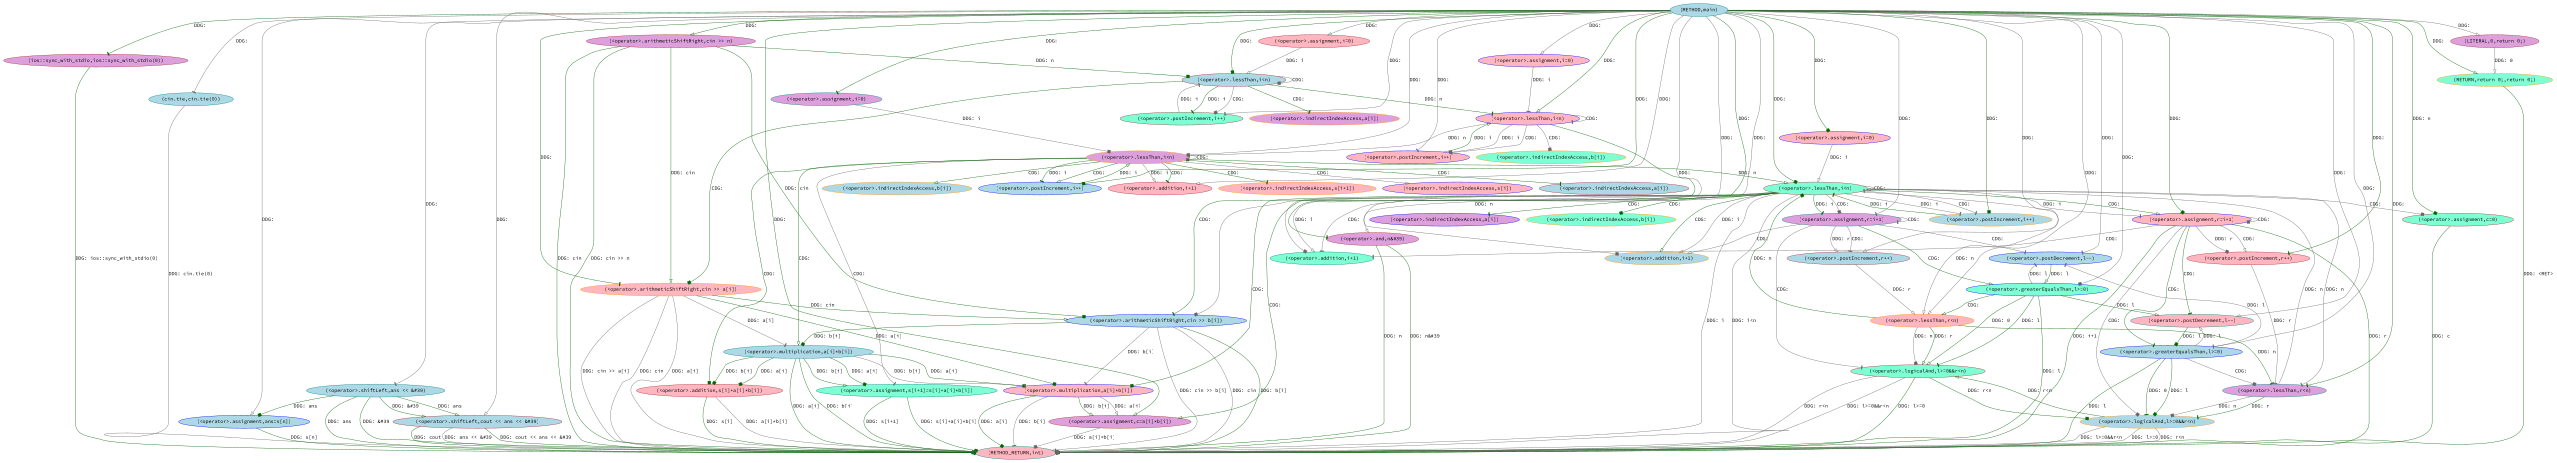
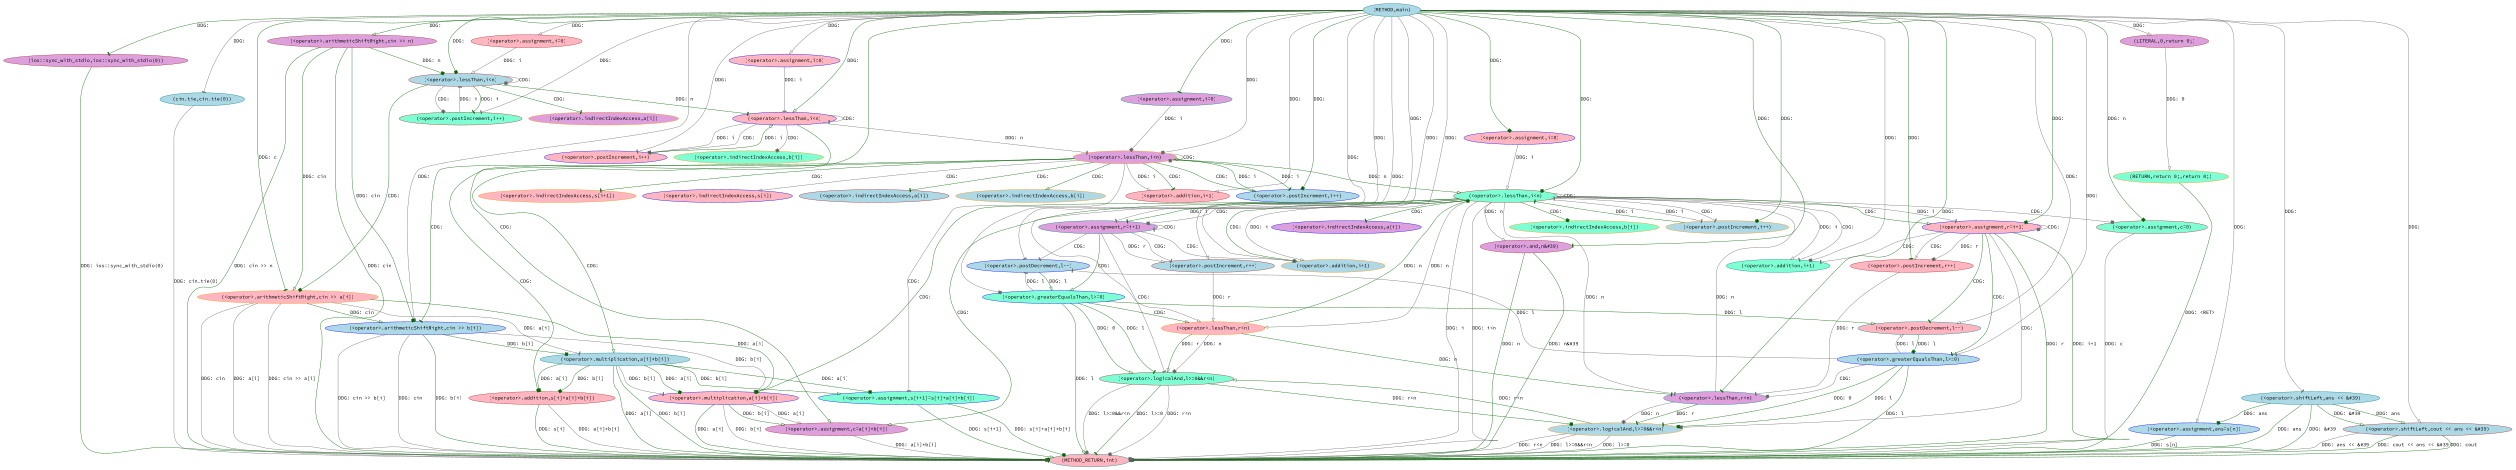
  digraph {
    fontname="Source Code Pro"
    node [color=brown fillcolor=lightblue fontname="Source Code Pro" style=filled]
    edge [arrowhead=tee color=darkgreen fontname="Source Code Pro"]
    n1 [color=teal label="(METHOD,main)"]
    n2 [fillcolor=plum label="(ios::sync_with_stdio,ios::sync_with_stdio(0))"]
    n3 [color=teal label="(cin.tie,cin.tie(0))"]
    n4 [fillcolor=plum label="(<operator>.arithmeticShiftRight,cin >> n)"]
    n5 [color=blue label="(<operator>.assignment,ans=s[n])"]
    n6 [label="(<operator>.shiftLeft,cout << ans << &#39)"]
    n7 [fillcolor=plum label="(<operator>.and,n&#39)"]
    n8 [color=darkorange fillcolor=aquamarine label="(RETURN,return 0;,return 0;)"]
    n9 [fillcolor=lightpink label="(<operator>.assignment,i=0)"]
    n10 [label="(<operator>.lessThan,i<n)"]
    n11 [fillcolor=aquamarine label="(<operator>.postIncrement,i++)"]
    n12 [color=darkorange fillcolor=lightpink label="(<operator>.arithmeticShiftRight,cin >> a[i])"]
    n13 [color=blue fillcolor=lightpink label="(<operator>.assignment,i=0)"]
    n14 [color=blue fillcolor=lightpink label="(<operator>.lessThan,i<n)"]
    n15 [color=blue fillcolor=lightpink label="(<operator>.postIncrement,i++)"]
    n16 [color=blue label="(<operator>.arithmeticShiftRight,cin >> b[i])"]
    n17 [color=teal fillcolor=plum label="(<operator>.assignment,i=0)"]
    n18 [color=darkorange fillcolor=plum label="(<operator>.lessThan,i<n)"]
    n19 [color=blue label="(<operator>.postIncrement,i++)"]
    n20 [color=blue fillcolor=lightpink label="(<operator>.assignment,i=0)"]
    n21 [fillcolor=aquamarine label="(<operator>.lessThan,i<n)"]
    n22 [color=darkorange label="(<operator>.postIncrement,i++)"]
    n23 [fillcolor=plum label="(LITERAL,0,return 0;)"]
    n24 [fillcolor=plum label="(<operator>.assignment,c=a[i]*b[i])"]
    n25 [fillcolor=aquamarine label="(<operator>.assignment,c=0)"]
    n26 [color=teal label="(<operator>.shiftLeft,ans << &#39)"]
    n27 [color=teal fillcolor=plum label="(<operator>.assignment,r=i+1)"]
    n28 [color=blue fillcolor=lightpink label="(<operator>.assignment,r=i+1)"]
    n29 [fillcolor=lightpink label="(<operator>.addition,i+1)"]
    n30 [color=blue label="(<operator>.postDecrement,l--)"]
    n31 [label="(<operator>.postIncrement,r++)"]
    n32 [color=teal fillcolor=lightpink label="(<operator>.postDecrement,l--)"]
    n33 [fillcolor=lightpink label="(<operator>.postIncrement,r++)"]
    n34 [color=darkorange label="(<operator>.addition,i+1)"]
    n35 [color=blue fillcolor=aquamarine label="(<operator>.greaterEqualsThan,l>=0)"]
    n36 [color=darkorange fillcolor=lightpink label="(<operator>.lessThan,r<n)"]
    n37 [color=teal fillcolor=aquamarine label="(<operator>.addition,i+1)"]
    n38 [color=blue label="(<operator>.greaterEqualsThan,l>=0)"]
    n39 [color=teal fillcolor=plum label="(<operator>.lessThan,r<n)"]
    n40 [color=teal fillcolor=lightpink label="(METHOD_RETURN,int)"]
    n41 [color=darkorange fillcolor=plum label="(<operator>.indirectIndexAccess,a[i])"]
    n42 [color=teal label="(<operator>.multiplication,a[i]*b[i])"]
    n43 [color=blue fillcolor=lightpink label="(<operator>.multiplication,a[i]*b[i])"]
    n44 [color=darkorange fillcolor=aquamarine label="(<operator>.indirectIndexAccess,b[i])"]
-   n45 [color=teal fillcolor=aquamarine label="(<operator>.assignment,s[i+1]=s[i]+a[i]*b[i])"]
+   n45 [color=blue fillcolor=aquamarine label="(<operator>.assignment,s[i+1]=s[i]+a[i]*b[i])"]
    n46 [fillcolor=lightpink label="(<operator>.addition,s[i]+a[i]*b[i])"]
    n47 [color=darkorange fillcolor=lightpink label="(<operator>.indirectIndexAccess,s[i+1])"]
    n48 [color=blue fillcolor=lightpink label="(<operator>.indirectIndexAccess,s[i])"]
    n49 [label="(<operator>.indirectIndexAccess,a[i])"]
    n50 [color=darkorange label="(<operator>.indirectIndexAccess,b[i])"]
    n51 [color=blue fillcolor=plum label="(<operator>.indirectIndexAccess,a[i])"]
    n52 [color=darkorange fillcolor=aquamarine label="(<operator>.indirectIndexAccess,b[i])"]
    n53 [fillcolor=aquamarine label="(<operator>.logicalAnd,l>=0&&r<n)"]
    n54 [color=darkorange label="(<operator>.logicalAnd,l>=0&&r<n)"]
    n1 -> n2 [label="DDG: "]
    n1 -> n3 [color=gray40 label="DDG: "]
    n1 -> n4 [arrowhead=onormal label="DDG: "]
    n1 -> n5 [arrowhead=onormal color=gray40 label="DDG: "]
    n1 -> n6 [arrowhead=onormal color=gray40 label="DDG: "]
    n1 -> n7 [label="DDG: "]
-   n1 -> n8 [arrowhead=onormal label="DDG: "]
    n1 -> n9 [arrowhead=onormal color=gray40 label="DDG: "]
    n1 -> n10 [arrowhead=box label="DDG: "]
    n1 -> n11 [color=gray40 label="DDG: "]
-   n1 -> n12 [label="DDG: "]
+   n1 -> n12 [label="DDG: c"]
    n1 -> n13 [arrowhead=onormal color=gray40 label="DDG: "]
    n1 -> n14 [arrowhead=onormal label="DDG: "]
    n1 -> n15 [color=gray40 label="DDG: "]
    n1 -> n16 [arrowhead=box color=gray40 label="DDG: "]
    n1 -> n17 [label="DDG: "]
    n1 -> n18 [arrowhead=box color=gray40 label="DDG: "]
    n1 -> n19 [arrowhead=box label="DDG: "]
    n1 -> n20 [arrowhead=box label="DDG: "]
    n1 -> n21 [arrowhead=box label="DDG: "]
    n1 -> n22 [arrowhead=box label="DDG: "]
    n1 -> n23 [arrowhead=onormal color=gray40 label="DDG: "]
-   n1 -> n24 [arrowhead=onormal label="DDG: "]
+   n1 -> n24 [arrowhead=onormal label="CDG: "]
    n1 -> n25 [arrowhead=box label="DDG: n"]
    n1 -> n26 [color=gray40 label="DDG: "]
    n1 -> n27 [color=gray40 label="DDG: "]
    n1 -> n28 [arrowhead=box label="DDG: "]
    n1 -> n29 [arrowhead=onormal color=gray40 label="DDG: "]
    n1 -> n30 [color=gray40 label="DDG: "]
    n1 -> n31 [arrowhead=onormal color=gray40 label="DDG: "]
    n1 -> n32 [arrowhead=onormal color=gray40 label="DDG: "]
    n1 -> n33 [label="DDG: "]
    n1 -> n34 [arrowhead=box color=gray40 label="DDG: "]
    n1 -> n35 [arrowhead=box color=gray40 label="DDG: "]
    n1 -> n36 [arrowhead=onormal color=gray40 label="DDG: "]
    n1 -> n37 [arrowhead=box color=gray40 label="DDG: "]
    n1 -> n38 [color=gray40 label="DDG: "]
    n1 -> n39 [label="DDG: "]
    n2 -> n40 [label="DDG: ios::sync_with_stdio(0)"]
    n3 -> n40 [arrowhead=onormal color=gray40 label="DDG: cin.tie(0)"]
    n4 -> n10 [arrowhead=box label="DDG: n"]
    n4 -> n12 [arrowhead=onormal label="DDG: cin"]
    n4 -> n16 [arrowhead=box label="DDG: cin"]
    n4 -> n40 [label="DDG: cin"]
    n4 -> n40 [arrowhead=onormal label="DDG: cin >> n"]
    n5 -> n40 [arrowhead=box label="DDG: s[n]"]
    n6 -> n40 [arrowhead=box color=gray40 label="DDG: ans << &#39"]
    n6 -> n40 [label="DDG: cout << ans << &#39"]
    n6 -> n40 [label="DDG: cout"]
    n7 -> n40 [label="DDG: n"]
    n7 -> n40 [label="DDG: n&#39"]
    n8 -> n40 [arrowhead=onormal label="DDG: <RET>"]
    n9 -> n10 [arrowhead=onormal color=gray40 label="DDG: i"]
    n10 -> n10 [arrowhead=box color=gray40 label="CDG: "]
    n10 -> n11 [label="DDG: i"]
    n10 -> n11 [arrowhead=box color=gray40 label="CDG: "]
    n10 -> n12 [arrowhead=box label="CDG: "]
    n10 -> n14 [label="DDG: n"]
    n10 -> n41 [label="CDG: "]
    n11 -> n10 [color=gray40 label="DDG: i"]
    n12 -> n16 [arrowhead=onormal label="DDG: cin"]
    n12 -> n40 [arrowhead=onormal color=gray40 label="DDG: cin"]
    n12 -> n40 [color=gray40 label="DDG: a[i]"]
    n12 -> n40 [color=gray40 label="DDG: cin >> a[i]"]
    n12 -> n42 [color=gray40 label="DDG: a[i]"]
    n12 -> n43 [arrowhead=box label="DDG: a[i]"]
    n13 -> n14 [color=gray40 label="DDG: i"]
    n14 -> n14 [color=gray40 label="CDG: "]
    n14 -> n15 [arrowhead=box color=gray40 label="DDG: i"]
    n14 -> n15 [color=gray40 label="CDG: "]
    n14 -> n16 [label="CDG: "]
    n14 -> n18 [color=gray40 label="DDG: n"]
    n14 -> n44 [arrowhead=box color=gray40 label="CDG: "]
    n15 -> n14 [arrowhead=onormal label="DDG: i"]
    n16 -> n40 [arrowhead=onormal color=gray40 label="DDG: cin"]
    n16 -> n40 [label="DDG: b[i]"]
    n16 -> n40 [arrowhead=onormal color=gray40 label="DDG: cin >> b[i]"]
    n16 -> n42 [arrowhead=box label="DDG: b[i]"]
    n16 -> n43 [color=gray40 label="DDG: b[i]"]
    n17 -> n18 [arrowhead=box color=gray40 label="DDG: i"]
    n18 -> n18 [arrowhead=box color=gray40 label="CDG: "]
    n18 -> n19 [label="DDG: i"]
    n18 -> n19 [arrowhead=onormal label="CDG: "]
    n18 -> n21 [arrowhead=onormal label="DDG: n"]
    n18 -> n29 [arrowhead=onormal color=gray40 label="DDG: i"]
    n18 -> n29 [label="CDG: "]
    n18 -> n42 [arrowhead=onormal label="CDG: "]
    n18 -> n45 [color=gray40 label="CDG: "]
    n18 -> n46 [arrowhead=box label="CDG: "]
    n18 -> n47 [label="CDG: "]
    n18 -> n48 [arrowhead=onormal color=gray40 label="CDG: "]
    n18 -> n49 [label="CDG: "]
    n18 -> n50 [arrowhead=onormal label="CDG: "]
    n19 -> n18 [arrowhead=onormal label="DDG: i"]
    n20 -> n21 [arrowhead=onormal color=gray40 label="DDG: i"]
    n21 -> n7 [arrowhead=onormal color=gray40 label="DDG: n"]
    n21 -> n21 [color=gray40 label="CDG: "]
    n21 -> n22 [color=gray40 label="DDG: i"]
    n21 -> n22 [color=gray40 label="CDG: "]
    n21 -> n24 [arrowhead=onormal label="CDG: "]
    n21 -> n25 [arrowhead=box color=gray40 label="CDG: "]
    n21 -> n27 [label="DDG: i"]
    n21 -> n27 [arrowhead=box color=gray40 label="CDG: "]
    n21 -> n28 [color=gray40 label="DDG: i"]
    n21 -> n28 [arrowhead=onormal label="CDG: "]
    n21 -> n34 [arrowhead=onormal color=gray40 label="DDG: i"]
    n21 -> n34 [arrowhead=onormal label="CDG: "]
    n21 -> n36 [arrowhead=onormal color=gray40 label="DDG: n"]
    n21 -> n37 [arrowhead=onormal color=gray40 label="DDG: i"]
    n21 -> n37 [color=gray40 label="CDG: "]
    n21 -> n39 [color=gray40 label="DDG: n"]
    n21 -> n40 [arrowhead=box color=gray40 label="DDG: i"]
    n21 -> n40 [color=gray40 label="DDG: i<n"]
    n21 -> n43 [arrowhead=box label="CDG: "]
    n21 -> n51 [label="CDG: "]
    n21 -> n52 [arrowhead=box label="CDG: "]
    n22 -> n21 [label="DDG: i"]
    n23 -> n8 [arrowhead=onormal color=gray40 label="DDG: 0"]
    n24 -> n40 [arrowhead=box color=gray40 label="DDG: a[i]*b[i]"]
-   n25 -> n40 [arrowhead=box label="DDG: c"]
+   n25 -> n40 [arrowhead=box color=gray40 label="DDG: c"]
    n26 -> n5 [arrowhead=box label="DDG: ans"]
    n26 -> n6 [arrowhead=onormal label="DDG: ans"]
    n26 -> n6 [arrowhead=onormal label="DDG: &#39"]
    n26 -> n40 [arrowhead=onormal label="DDG: ans"]
    n26 -> n40 [label="DDG: &#39"]
    n27 -> n27 [color=gray40 label="CDG: "]
    n27 -> n30 [color=gray40 label="CDG: "]
    n27 -> n31 [arrowhead=onormal color=gray40 label="DDG: r"]
    n27 -> n31 [color=gray40 label="CDG: "]
    n27 -> n34 [arrowhead=onormal color=gray40 label="CDG: "]
    n27 -> n35 [arrowhead=onormal label="CDG: "]
    n27 -> n53 [color=gray40 label="CDG: "]
    n28 -> n28 [arrowhead=box color=gray40 label="CDG: "]
    n28 -> n32 [label="CDG: "]
    n28 -> n33 [arrowhead=box color=gray40 label="DDG: r"]
    n28 -> n33 [arrowhead=onormal color=gray40 label="CDG: "]
    n28 -> n37 [color=gray40 label="CDG: "]
    n28 -> n38 [label="CDG: "]
    n28 -> n40 [arrowhead=onormal label="DDG: r"]
    n28 -> n40 [arrowhead=onormal label="DDG: i+1"]
    n28 -> n54 [arrowhead=box color=gray40 label="CDG: "]
    n30 -> n35 [arrowhead=onormal label="DDG: l"]
    n31 -> n36 [arrowhead=onormal color=gray40 label="DDG: r"]
    n32 -> n38 [arrowhead=box label="DDG: l"]
    n33 -> n39 [color=gray40 label="DDG: r"]
    n35 -> n30 [color=gray40 label="DDG: l"]
    n35 -> n32 [arrowhead=onormal label="DDG: l"]
    n35 -> n36 [arrowhead=onormal label="CDG: "]
    n35 -> n40 [arrowhead=onormal label="DDG: l"]
    n35 -> n53 [arrowhead=onormal label="DDG: 0"]
    n35 -> n53 [label="DDG: l"]
    n36 -> n21 [arrowhead=box label="DDG: n"]
    n36 -> n39 [label="DDG: n"]
    n36 -> n53 [arrowhead=onormal label="DDG: r"]
    n36 -> n53 [arrowhead=box color=gray40 label="DDG: n"]
    n38 -> n30 [color=gray40 label="DDG: l"]
    n38 -> n32 [arrowhead=onormal color=gray40 label="DDG: l"]
    n38 -> n39 [arrowhead=box color=gray40 label="CDG: "]
    n38 -> n40 [arrowhead=onormal label="DDG: l"]
    n38 -> n54 [label="DDG: 0"]
    n38 -> n54 [arrowhead=box label="DDG: l"]
    n39 -> n21 [arrowhead=onormal color=gray40 label="DDG: n"]
    n39 -> n54 [arrowhead=box color=gray40 label="DDG: n"]
    n39 -> n54 [label="DDG: r"]
    n42 -> n40 [label="DDG: a[i]"]
    n42 -> n40 [arrowhead=onormal label="DDG: b[i]"]
    n42 -> n43 [arrowhead=box label="DDG: a[i]"]
    n42 -> n43 [color=gray40 label="DDG: b[i]"]
    n42 -> n45 [arrowhead=onormal label="DDG: b[i]"]
    n42 -> n45 [arrowhead=box label="DDG: a[i]"]
    n42 -> n46 [arrowhead=box label="DDG: b[i]"]
    n42 -> n46 [arrowhead=box label="DDG: a[i]"]
    n43 -> n24 [arrowhead=onormal label="DDG: b[i]"]
    n43 -> n24 [arrowhead=onormal color=gray40 label="DDG: a[i]"]
    n43 -> n40 [arrowhead=box label="DDG: a[i]"]
    n43 -> n40 [color=gray40 label="DDG: b[i]"]
    n45 -> n40 [arrowhead=onormal label="DDG: s[i+1]"]
    n45 -> n40 [arrowhead=box label="DDG: s[i]+a[i]*b[i]"]
    n46 -> n40 [label="DDG: s[i]"]
    n46 -> n40 [arrowhead=onormal color=gray40 label="DDG: a[i]*b[i]"]
    n53 -> n40 [label="DDG: l>=0"]
    n53 -> n40 [arrowhead=box color=gray40 label="DDG: r<n"]
    n53 -> n40 [arrowhead=box color=gray40 label="DDG: l>=0&&r<n"]
    n53 -> n54 [arrowhead=box label="DDG: r<n"]
    n54 -> n40 [color=gray40 label="DDG: l>=0"]
    n54 -> n40 [arrowhead=box color=gray40 label="DDG: r<n"]
    n54 -> n40 [arrowhead=onormal color=gray40 label="DDG: l>=0&&r<n"]
    n54 -> n53 [arrowhead=onormal label="DDG: r<n"]
  }
